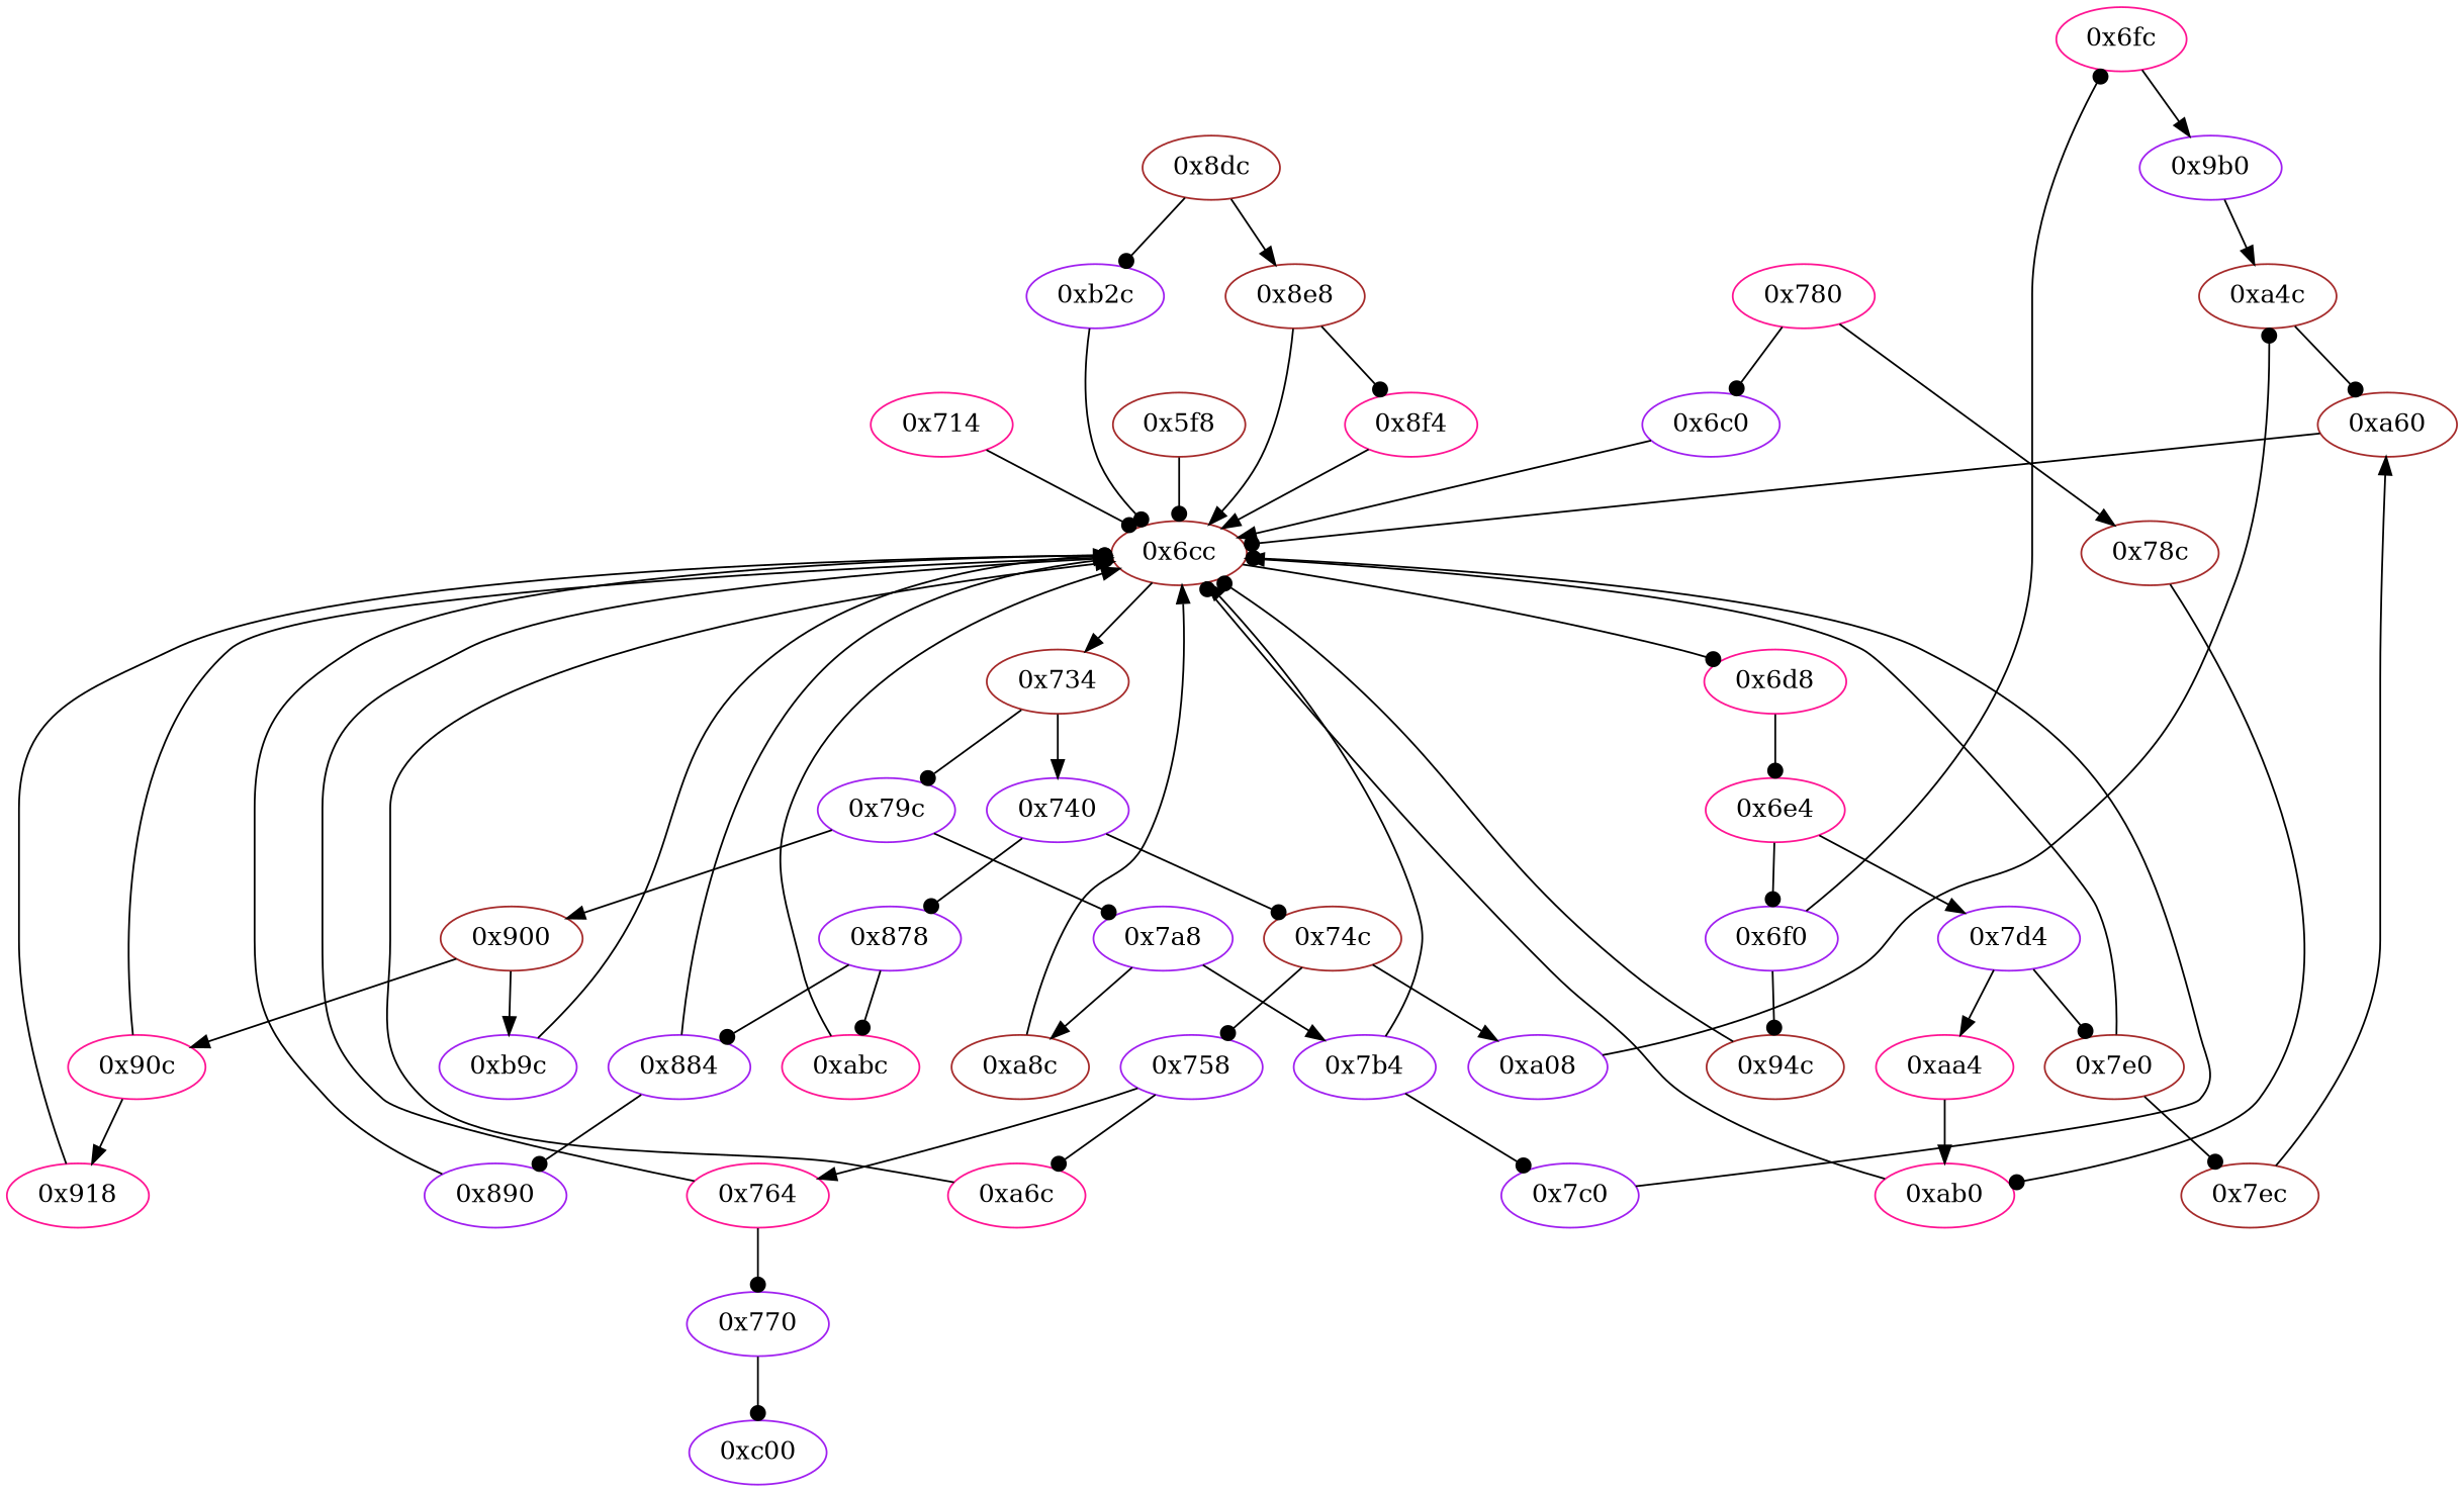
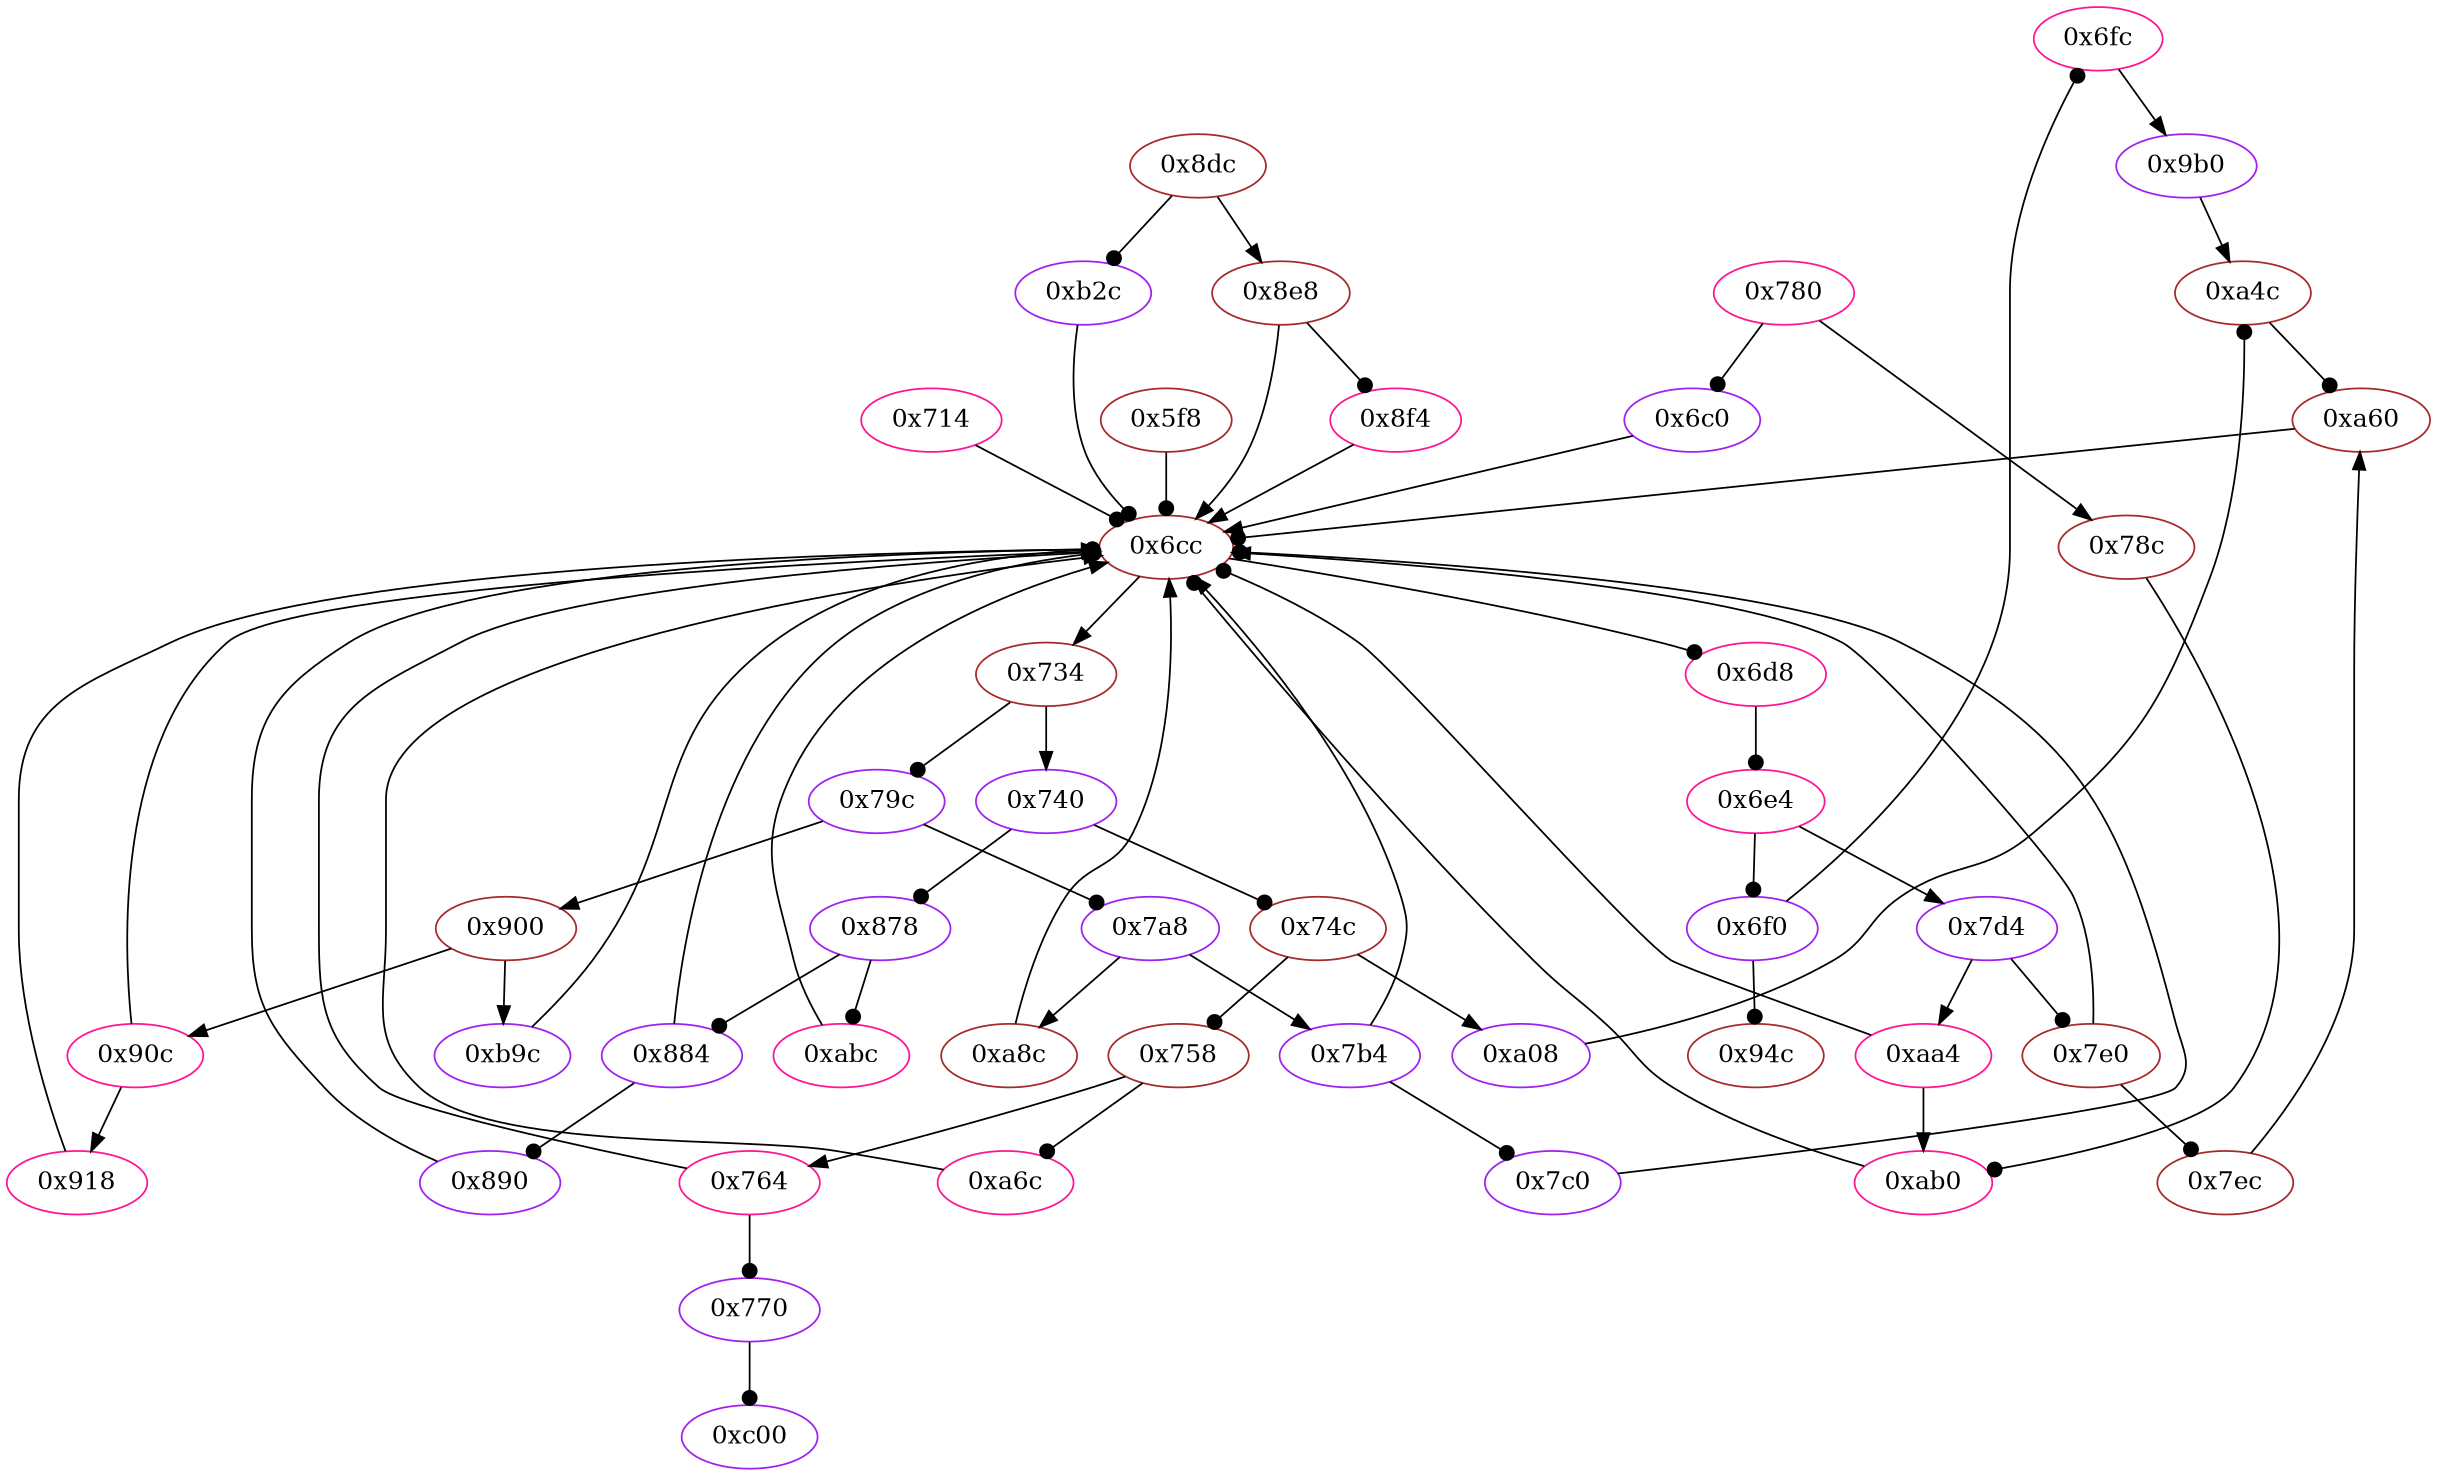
  strict digraph {
    node [color=purple opcode="[u'ldr', u'cmp', u'b']"]
    edge [arrowhead=dot]
    "0x6fc" [color=deeppink]
    "0x9b0" [opcode="[u'ldr', u'ldr', u'ldr', u'cmp', u'mov', u'mov', u'strb', u'ldr', u'ldr', u'rsb', u'mvn', u'mul', u'mvn', u'ldr', u'ldr', u'orr', u'mov', u'cmn', u'mov', u'cmp', u'mov', u'b']"]
    "0xa4c" [color=brown opcode="[u'mov', u'mov', u'cmn', u'mov', u'mov']"]
    "0xa60" [color=brown opcode="[u'teq', u'mov', u'b']"]
    "0x6cc" [color=brown]
    "0x734" [color=brown]
    "0x6d8" [color=deeppink]
    "0x714" [color=deeppink opcode="[u'ldr', u'ldr', u'cmp', u'ldr', u'mov', u'ldr', u'str', u'b']"]
    "0x8f4" [color=deeppink opcode="[u'ldr', u'mov', u'b']"]
    "0x79c"
    "0x740"
    "0x6e4" [color=deeppink]
    "0x780" [color=deeppink]
    "0x6c0" [opcode="[u'ldr', u'cmp', u'ldr']"]
    "0x78c" [color=brown opcode="[u'ldr', u'str', u'ldr', u'b']"]
    "0xab0" [color=deeppink opcode="[u'str', u'ldr', u'b']"]
    "0xa08" [opcode="[u'ldr', u'ldr', u'ldr', u'ldr', u'sub', u'sub', u'add', u'mul', u'mvn', u'ldr', u'ldr', u'orr', u'mov', u'cmn', u'mov', u'cmp', u'mov']"]
    "0x7e0" [color=brown]
    "0x7ec" [color=brown opcode="[u'ldr', u'ldr', u'ldr', u'ldr', u'sub', u'add', u'add', u'str', u'ldr', u'rsb', u'rsb', u'str', u'ldr', u'ldr', u'ldr', u'sub', u'sub', u'add', u'mul', u'eor', u'and', u'ldr', u'ldr', u'ldr', u'mov', u'mov', u'cmp', u'mov', u'cmp', u'mov', u'mov', u'cmp', u'mov', u'mov', u'b']"]
    "0xb9c" [opcode="[u'ldr', u'ldr', u'str', u'ldr', u'ldr', u'ldr', u'sub', u'mov', u'mul', u'mov', u'mvn', u'orr', u'cmp', u'mov', u'cmn', u'mov', u'teq', u'ldr', u'mov', u'cmn', u'mov', u'mov', u'cmp', u'mov', u'b']"]
    "0x884"
    "0x890" [opcode="[u'ldr', u'ldr', u'ldr', u'ldr', u'ldr', u'ldr', u'ldr', u'ldr', u'ldr', u'ldr', u'ldr', u'ldr', u'ldr', u'ldr', u'ldr', u'ldr', u'ldr', u'mov', u'b']"]
    "0x7a8"
    "0x7b4"
    "0xa8c" [color=brown opcode="[u'ldrb', u'ldr', u'ldr', u'cmp', u'mov', u'b']"]
    "0x7c0" [opcode="[u'ldr', u'ldr', u'bl', u'mov', u'b']"]
    "0x900" [color=brown]
    "0x90c" [color=deeppink]
    "0x918" [color=deeppink opcode="[u'ldrb', u'ldrb', u'ldr', u'eor', u'tst', u'mov', u'mov', u'cmp', u'mov', u'mov', u'cmp', u'mov', u'b']"]
    "0x6f0"
    "0x7d4"
    "0x94c" [color=brown opcode="[u'ldr', u'mov', u'ldr', u'ldr', u'add', u'sub', u'sub', u'mul', u'mov', u'eor', u'and', u'ldr', u'mov', u'ldr', u'cmp', u'mov', u'teq', u'ldr', u'mov', u'cmp', u'mov', u'mov', u'cmp', u'mov', u'b']"]
    "0xaa4" [color=deeppink opcode="[u'mov', u'str', u'mov']"]
    "0x74c" [color=brown]
    "0x878"
-   "0x758"
+   "0x758" [color=brown]
    "0xabc" [color=deeppink opcode="[u'ldr', u'ldr', u'bl', u'ldr', u'mov', u'ldr', u'ldr', u'add', u'sub', u'sub', u'mul', u'eor', u'and', u'ldr', u'mov', u'mov', u'ldr', u'ldr', u'cmp', u'mov', u'teq', u'ldr', u'mov', u'cmp', u'mov', u'cmp', u'mov', u'b']"]
    "0x764" [color=deeppink]
    "0xa6c" [color=deeppink opcode="[u'ldr', u'ldr', u'add', u'add', u'sub', u'str', u'ldr', u'b']"]
    "0x770" [opcode="[u'b']"]
    "0xc00" [opcode="[u'mov', u'sub', u'pop']"]
    "0x8dc" [color=brown]
    "0x8e8" [color=brown]
    "0xb2c" [opcode="[u'ldr', u'str', u'ldr', u'str', u'ldr', u'ldr', u'ldr', u'sub', u'sub', u'add', u'mul', u'mvn', u'ldr', u'orr', u'mov', u'cmn', u'mov', u'ldr', u'cmp', u'mov', u'mov', u'mov', u'cmn', u'mov', u'mov', u'teq', u'mov', u'b']"]
    "0x5f8" [color=brown opcode="[u'push', u'add', u'sub', u'str', u'ldr', u'mvn', u'ldr', u'ldr', u'sub', u'sub', u'add', u'mul', u'mov', u'mvn', u'ldr', u'orr', u'cmn', u'mov', u'mov', u'ldr', u'strb', u'cmp', u'mov', u'strb', u'ldr', u'ldr', u'str', u'ldr', u'str', u'ldr', u'str', u'ldr', u'ldr', u'ldr', u'ldr', u'ldr', u'str', u'ldr', u'ldr', u'str', u'ldr', u'add', u'str', u'ldr', u'add', u'str', u'str', u'str', u'str', u'b']"]
    "0x6fc" -> "0x9b0" [arrowhead=normal]
    "0x9b0" -> "0xa4c" [arrowhead=normal]
    "0xa4c" -> "0xa60"
    "0xa60" -> "0x6cc"
    "0x6cc" -> "0x734" [arrowhead=normal]
    "0x6cc" -> "0x6d8"
    "0x734" -> "0x79c"
    "0x734" -> "0x740" [arrowhead=normal]
    "0x6d8" -> "0x6e4"
    "0x714" -> "0x6cc"
    "0x8f4" -> "0x6cc" [arrowhead=normal]
    "0x79c" -> "0x7a8"
    "0x79c" -> "0x900" [arrowhead=normal]
    "0x740" -> "0x74c"
    "0x740" -> "0x878"
    "0x6e4" -> "0x6f0"
    "0x6e4" -> "0x7d4" [arrowhead=normal]
    "0x780" -> "0x6c0"
    "0x780" -> "0x78c" [arrowhead=normal]
    "0x6c0" -> "0x6cc" [arrowhead=normal]
    "0x78c" -> "0xab0"
    "0xab0" -> "0x6cc"
    "0xa08" -> "0xa4c"
    "0x7e0" -> "0x6cc" [arrowhead=normal]
    "0x7e0" -> "0x7ec"
    "0x7ec" -> "0xa60" [arrowhead=normal]
    "0xb9c" -> "0x6cc"
    "0x884" -> "0x6cc"
    "0x884" -> "0x890"
    "0x890" -> "0x6cc"
    "0x7a8" -> "0x7b4" [arrowhead=normal]
    "0x7a8" -> "0xa8c" [arrowhead=normal]
    "0x7b4" -> "0x6cc" [arrowhead=normal]
    "0x7b4" -> "0x7c0"
    "0xa8c" -> "0x6cc" [arrowhead=normal]
    "0x7c0" -> "0x6cc"
    "0x900" -> "0xb9c" [arrowhead=normal]
    "0x900" -> "0x90c" [arrowhead=normal]
    "0x90c" -> "0x6cc" [arrowhead=normal]
    "0x90c" -> "0x918" [arrowhead=normal]
    "0x918" -> "0x6cc" [arrowhead=normal]
    "0x6f0" -> "0x6fc"
    "0x6f0" -> "0x94c"
    "0x7d4" -> "0x7e0"
    "0x7d4" -> "0xaa4" [arrowhead=normal]
-   "0x94c" -> "0x6cc"
+   "0xaa4" -> "0x6cc"
    "0xaa4" -> "0xab0" [arrowhead=normal]
    "0x74c" -> "0xa08" [arrowhead=normal]
    "0x74c" -> "0x758"
    "0x878" -> "0x884"
    "0x878" -> "0xabc"
    "0x758" -> "0x764" [arrowhead=normal]
    "0x758" -> "0xa6c"
    "0xabc" -> "0x6cc" [arrowhead=normal]
    "0x764" -> "0x6cc" [arrowhead=normal]
    "0x764" -> "0x770"
    "0xa6c" -> "0x6cc" [arrowhead=normal]
    "0x770" -> "0xc00"
    "0x8dc" -> "0x8e8" [arrowhead=normal]
    "0x8dc" -> "0xb2c"
    "0x8e8" -> "0x6cc" [arrowhead=normal]
    "0x8e8" -> "0x8f4"
    "0xb2c" -> "0x6cc"
    "0x5f8" -> "0x6cc"
  }
